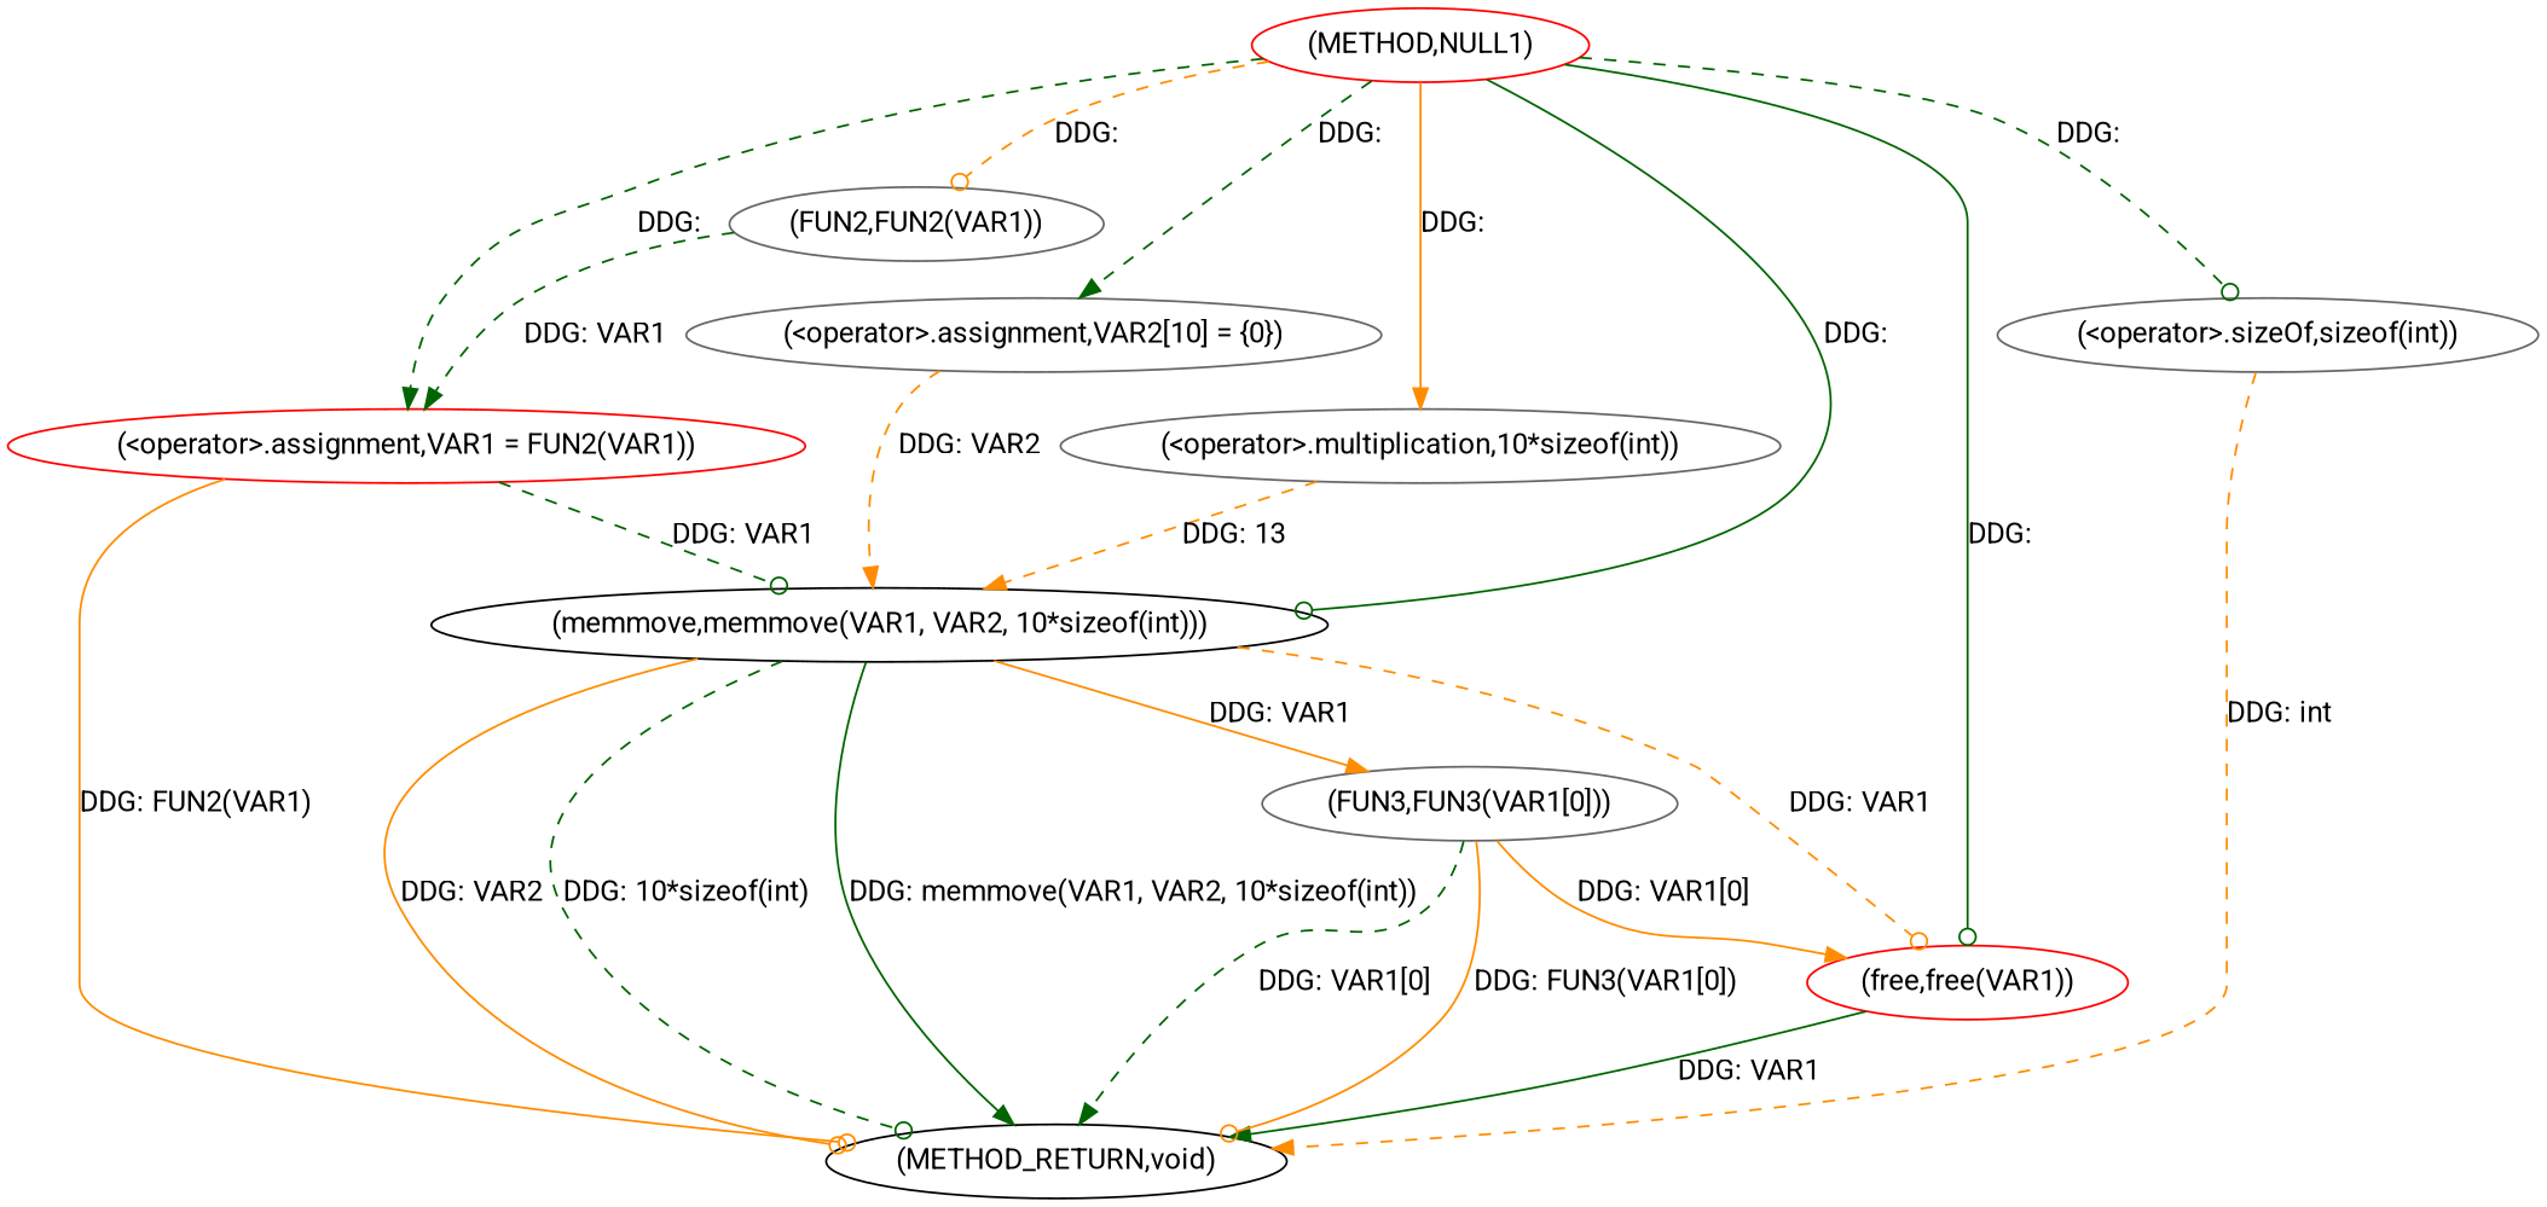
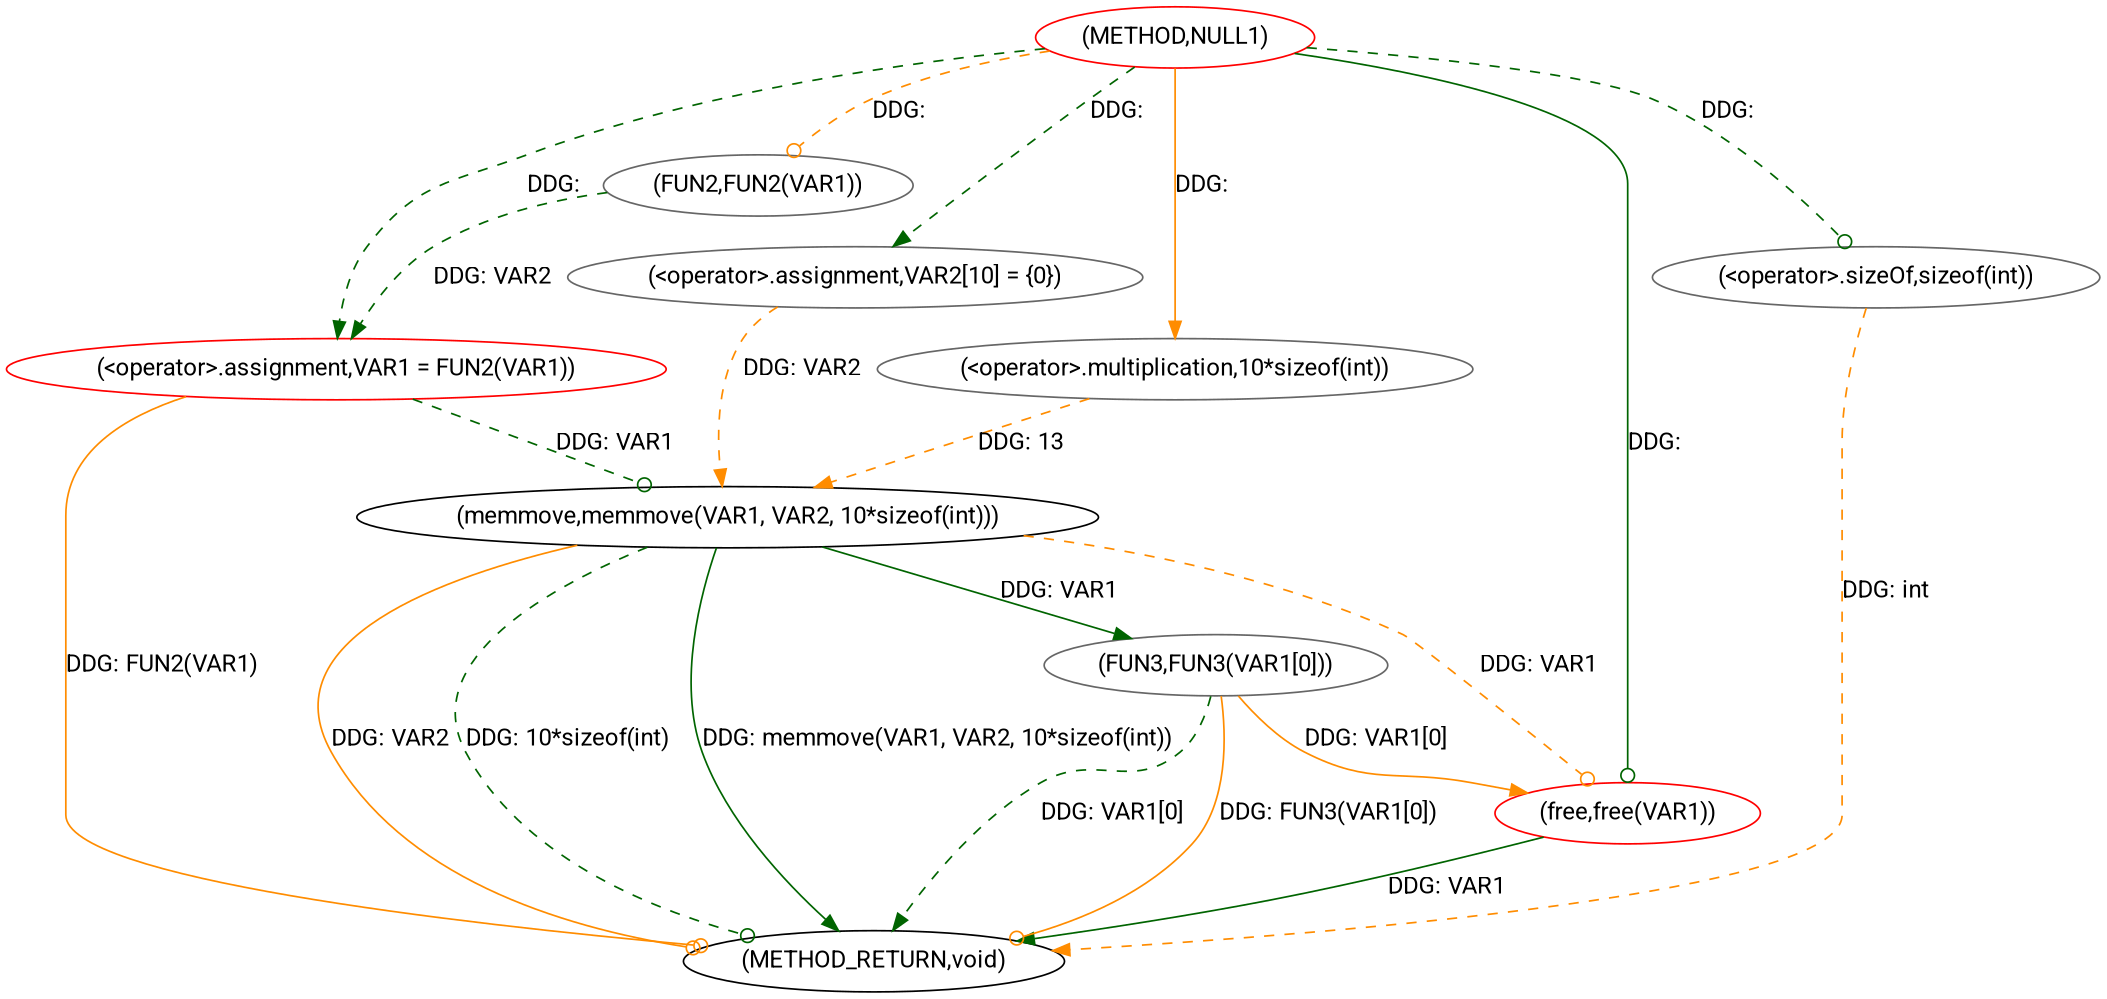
  digraph {
    fontname=Roboto
    node [color=gray40 fontname=Roboto]
    edge [arrowhead=normal color=darkgreen fontname=Roboto style=dashed]
    n1 [color=red label="(METHOD,NULL1)"]
    n2 [color=red label="(<operator>.assignment,VAR1 = FUN2(VAR1))"]
    n3 [label="(FUN2,FUN2(VAR1))"]
    n4 [label="(<operator>.assignment,VAR2[10] = {0})"]
    n5 [color=black label="(memmove,memmove(VAR1, VAR2, 10*sizeof(int)))"]
    n6 [label="(<operator>.multiplication,10*sizeof(int))"]
    n7 [label="(<operator>.sizeOf,sizeof(int))"]
    n8 [color=red label="(free,free(VAR1))"]
    n9 [color=black label="(METHOD_RETURN,void)"]
    n10 [label="(FUN3,FUN3(VAR1[0]))"]
    n1 -> n2 [label="DDG: "]
    n1 -> n3 [arrowhead=odot color=darkorange label="DDG: "]
    n1 -> n4 [label="DDG: "]
-   n1 -> n5 [arrowhead=odot label="DDG: " style=solid]
    n1 -> n6 [color=darkorange label="DDG: " style=solid]
    n1 -> n7 [arrowhead=odot label="DDG: "]
    n1 -> n8 [arrowhead=odot label="DDG: " style=solid]
    n2 -> n5 [arrowhead=odot label="DDG: VAR1"]
    n2 -> n9 [arrowhead=odot color=darkorange label="DDG: FUN2(VAR1)" style=solid]
-   n3 -> n2 [label="DDG: VAR1"]
+   n3 -> n2 [label="DDG: VAR2"]
    n4 -> n5 [color=darkorange label="DDG: VAR2"]
    n5 -> n8 [arrowhead=odot color=darkorange label="DDG: VAR1"]
    n5 -> n9 [arrowhead=odot label="DDG: 10*sizeof(int)"]
    n5 -> n9 [label="DDG: memmove(VAR1, VAR2, 10*sizeof(int))" style=solid]
    n5 -> n9 [arrowhead=odot color=darkorange label="DDG: VAR2" style=solid]
-   n5 -> n10 [color=darkorange label="DDG: VAR1" style=solid]
+   n5 -> n10 [label="DDG: VAR1" style=solid]
    n6 -> n5 [color=darkorange label="DDG: 13"]
    n7 -> n9 [color=darkorange label="DDG: int"]
    n8 -> n9 [label="DDG: VAR1" style=solid]
    n10 -> n8 [color=darkorange label="DDG: VAR1[0]" style=solid]
    n10 -> n9 [arrowhead=odot color=darkorange label="DDG: FUN3(VAR1[0])" style=solid]
    n10 -> n9 [label="DDG: VAR1[0]"]
  }
